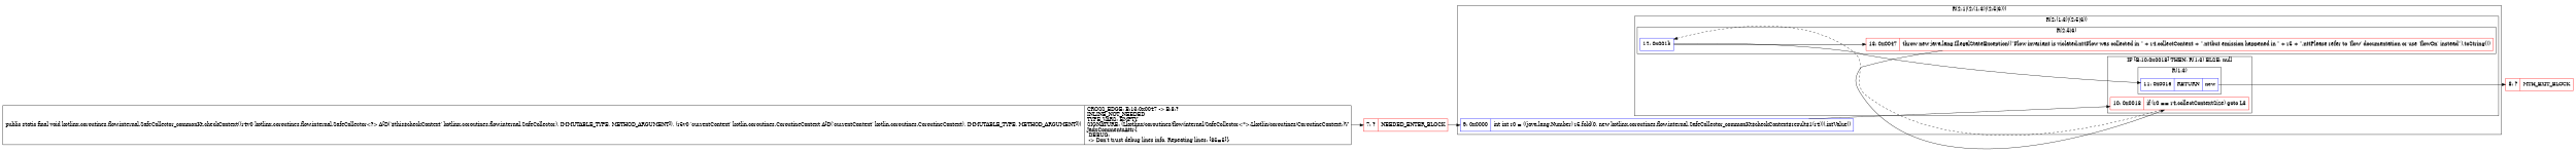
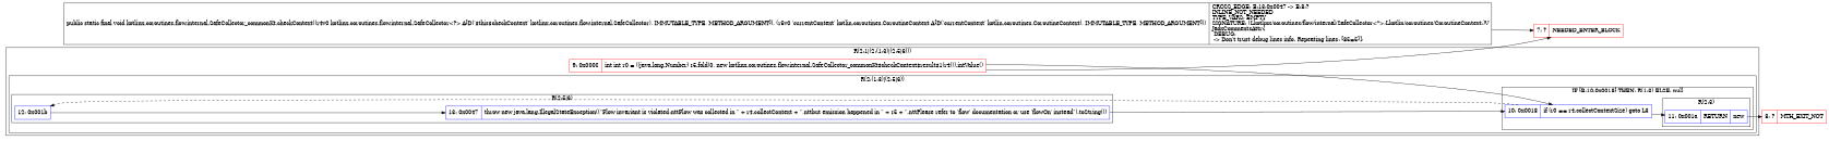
  digraph {
    rankdir=LR
    node [color=blue shape=record]
    n1 [label="{11\:\ 0x001a|RETURN\l|new\l}"]
-   n2 [color=red label="{10\:\ 0x0018|if (r0 == r4.collectContextSize) goto L3\l}"]
+   n2 [label="{10\:\ 0x0018|if (r0 == r4.collectContextSize) goto L3\l}"]
    n3 [label="{12\:\ 0x001b}"]
-   n4 [color=red label="{13\:\ 0x0047|throw new java.lang.IllegalStateException((\"Flow invariant is violated:nttFlow was collected in \" + r4.collectContext + \",nttbut emission happened in \" + r5 + \".nttPlease refer to 'flow' documentation or use 'flowOn' instead\").toString())\l}"]
-   n5 [label="{9\:\ 0x0000|int int r0 = ((java.lang.Number) r5.fold(0, new kotlinx.coroutines.flow.internal.SafeCollector_commonKt$checkContext$result$1(r4))).intValue()\l}"]
-   n6 [color=red label="{8\:\ ?|MTH_EXIT_BLOCK\l}"]
+   n4 [label="{13\:\ 0x0047|throw new java.lang.IllegalStateException((\"Flow invariant is violated:nttFlow was collected in \" + r4.collectContext + \",nttbut emission happened in \" + r5 + \".nttPlease refer to 'flow' documentation or use 'flowOn' instead\").toString())\l}"]
+   n5 [color=red label="{9\:\ 0x0000|int int r0 = ((java.lang.Number) r5.fold(0, new kotlinx.coroutines.flow.internal.SafeCollector_commonKt$checkContext$result$1(r4))).intValue()\l}"]
+   n6 [color=red label="{8\:\ ?|MTH_EXIT_NOT\l}"]
    n7 [color=red label="{7\:\ ?|NEEDED_ENTER_BLOCK\l}"]
    n8 [label="{public static final void kotlinx.coroutines.flow.internal.SafeCollector_commonKt.checkContext((r4v0 kotlinx.coroutines.flow.internal.SafeCollector\<?\> A[D('$this$checkContext' kotlinx.coroutines.flow.internal.SafeCollector), IMMUTABLE_TYPE, METHOD_ARGUMENT]), (r5v0 'currentContext' kotlin.coroutines.CoroutineContext A[D('currentContext' kotlin.coroutines.CoroutineContext), IMMUTABLE_TYPE, METHOD_ARGUMENT]))  | CROSS_EDGE: B:13:0x0047 \-\> B:8:?\lINLINE_NOT_NEEDED\lTYPE_VARS: EMPTY\lSIGNATURE: (Lkotlinx\/coroutines\/flow\/internal\/SafeCollector\<*\>;Lkotlin\/coroutines\/CoroutineContext;)V\lJadxCommentsAttr\{\l DEBUG: \l \-\> Don't trust debug lines info. Repeating lines: [85=5]\}\l}" color=""]
    subgraph cluster_1 {
      label="R(2:1|(2:(1:3)|(2:5|6)))"
      n5
      subgraph cluster_2 {
        label="R(2:(1:3)|(2:5|6))"
        subgraph cluster_3 {
          label="IF [B:10:0x0018] THEN: R(1:3) ELSE: null"
          n2
          subgraph cluster_4 {
-           label="R(1:3)"
+           label="R(2:3)"
            n1
          }
        }
        subgraph cluster_5 {
          label="R(2:5|6)"
          n3
          n4
        }
      }
    }
    n1 -> n6
-   n3 -> n1
+   n2 -> n1
    n2 -> n3 [style=dashed]
    n3 -> n4
    n4 -> n2
    n5 -> n2
-   n7 -> n5
+   n5 -> n7
    n8 -> n7
  }
